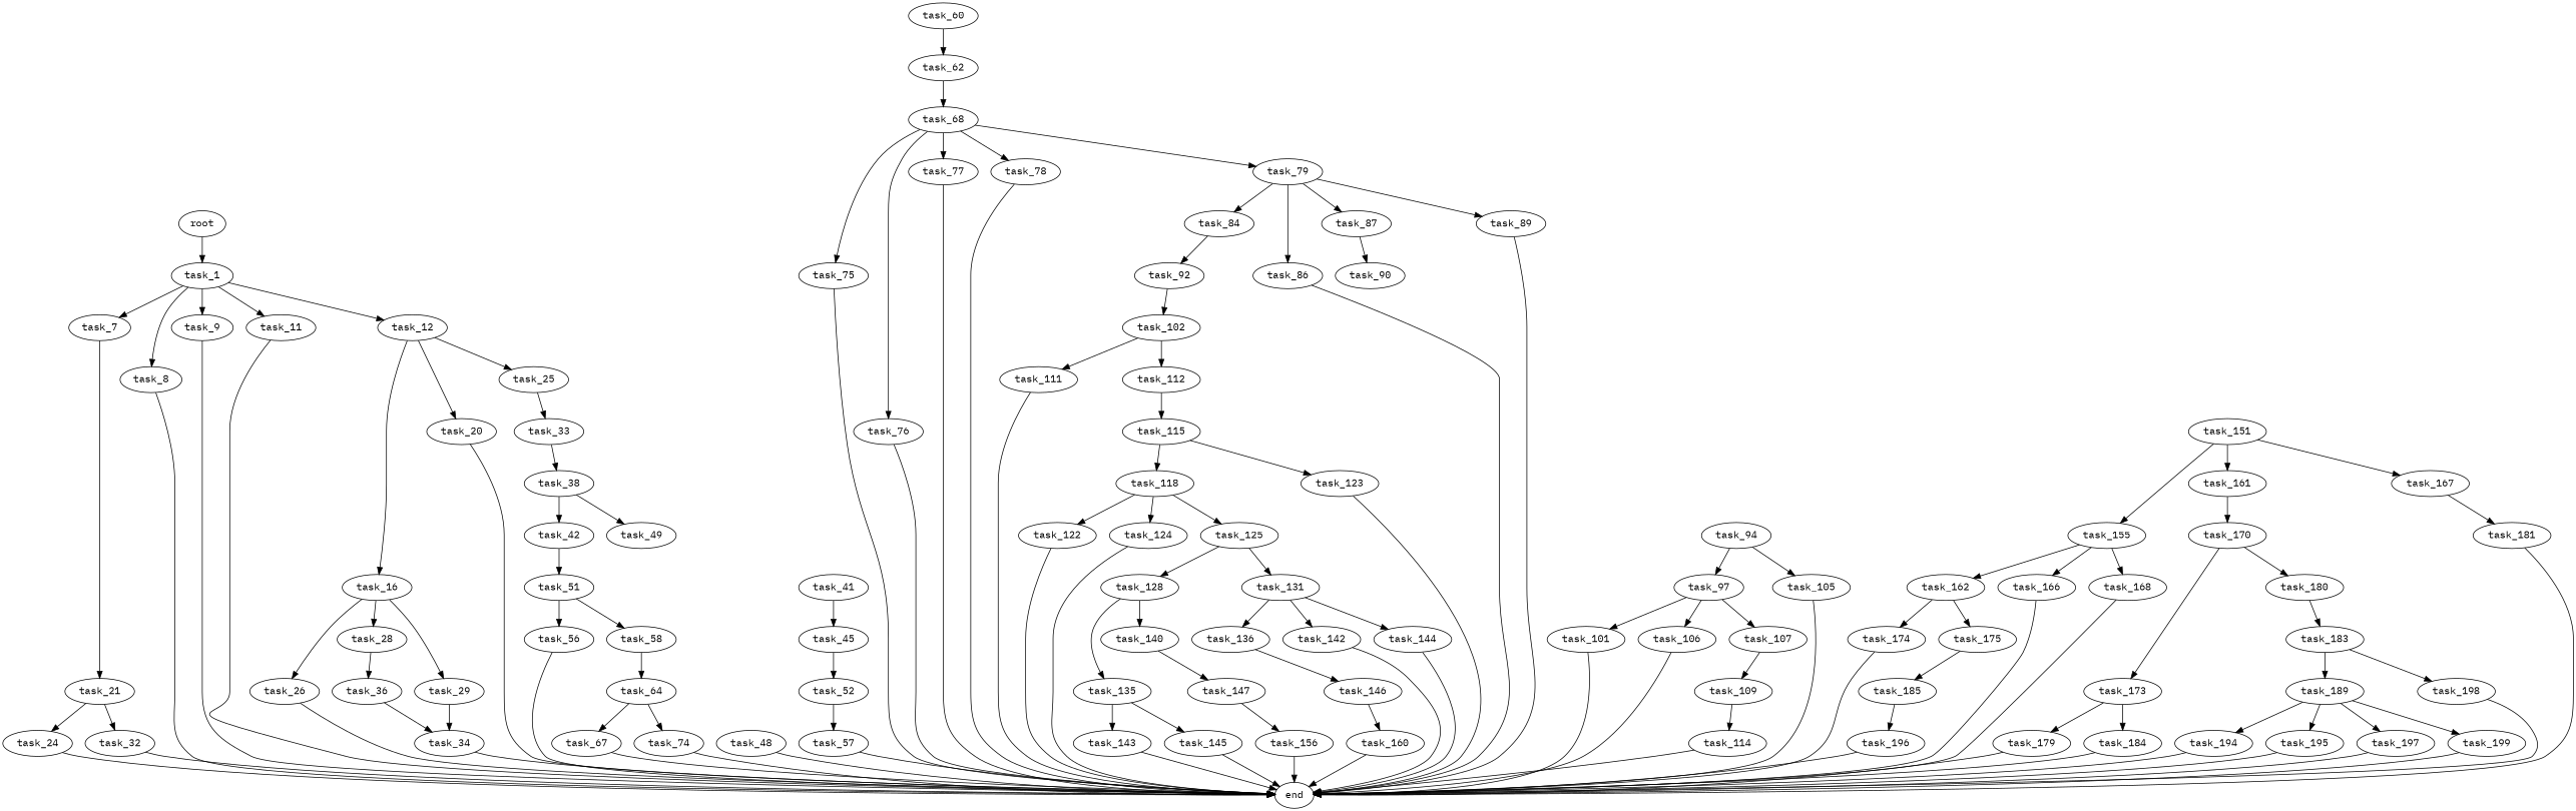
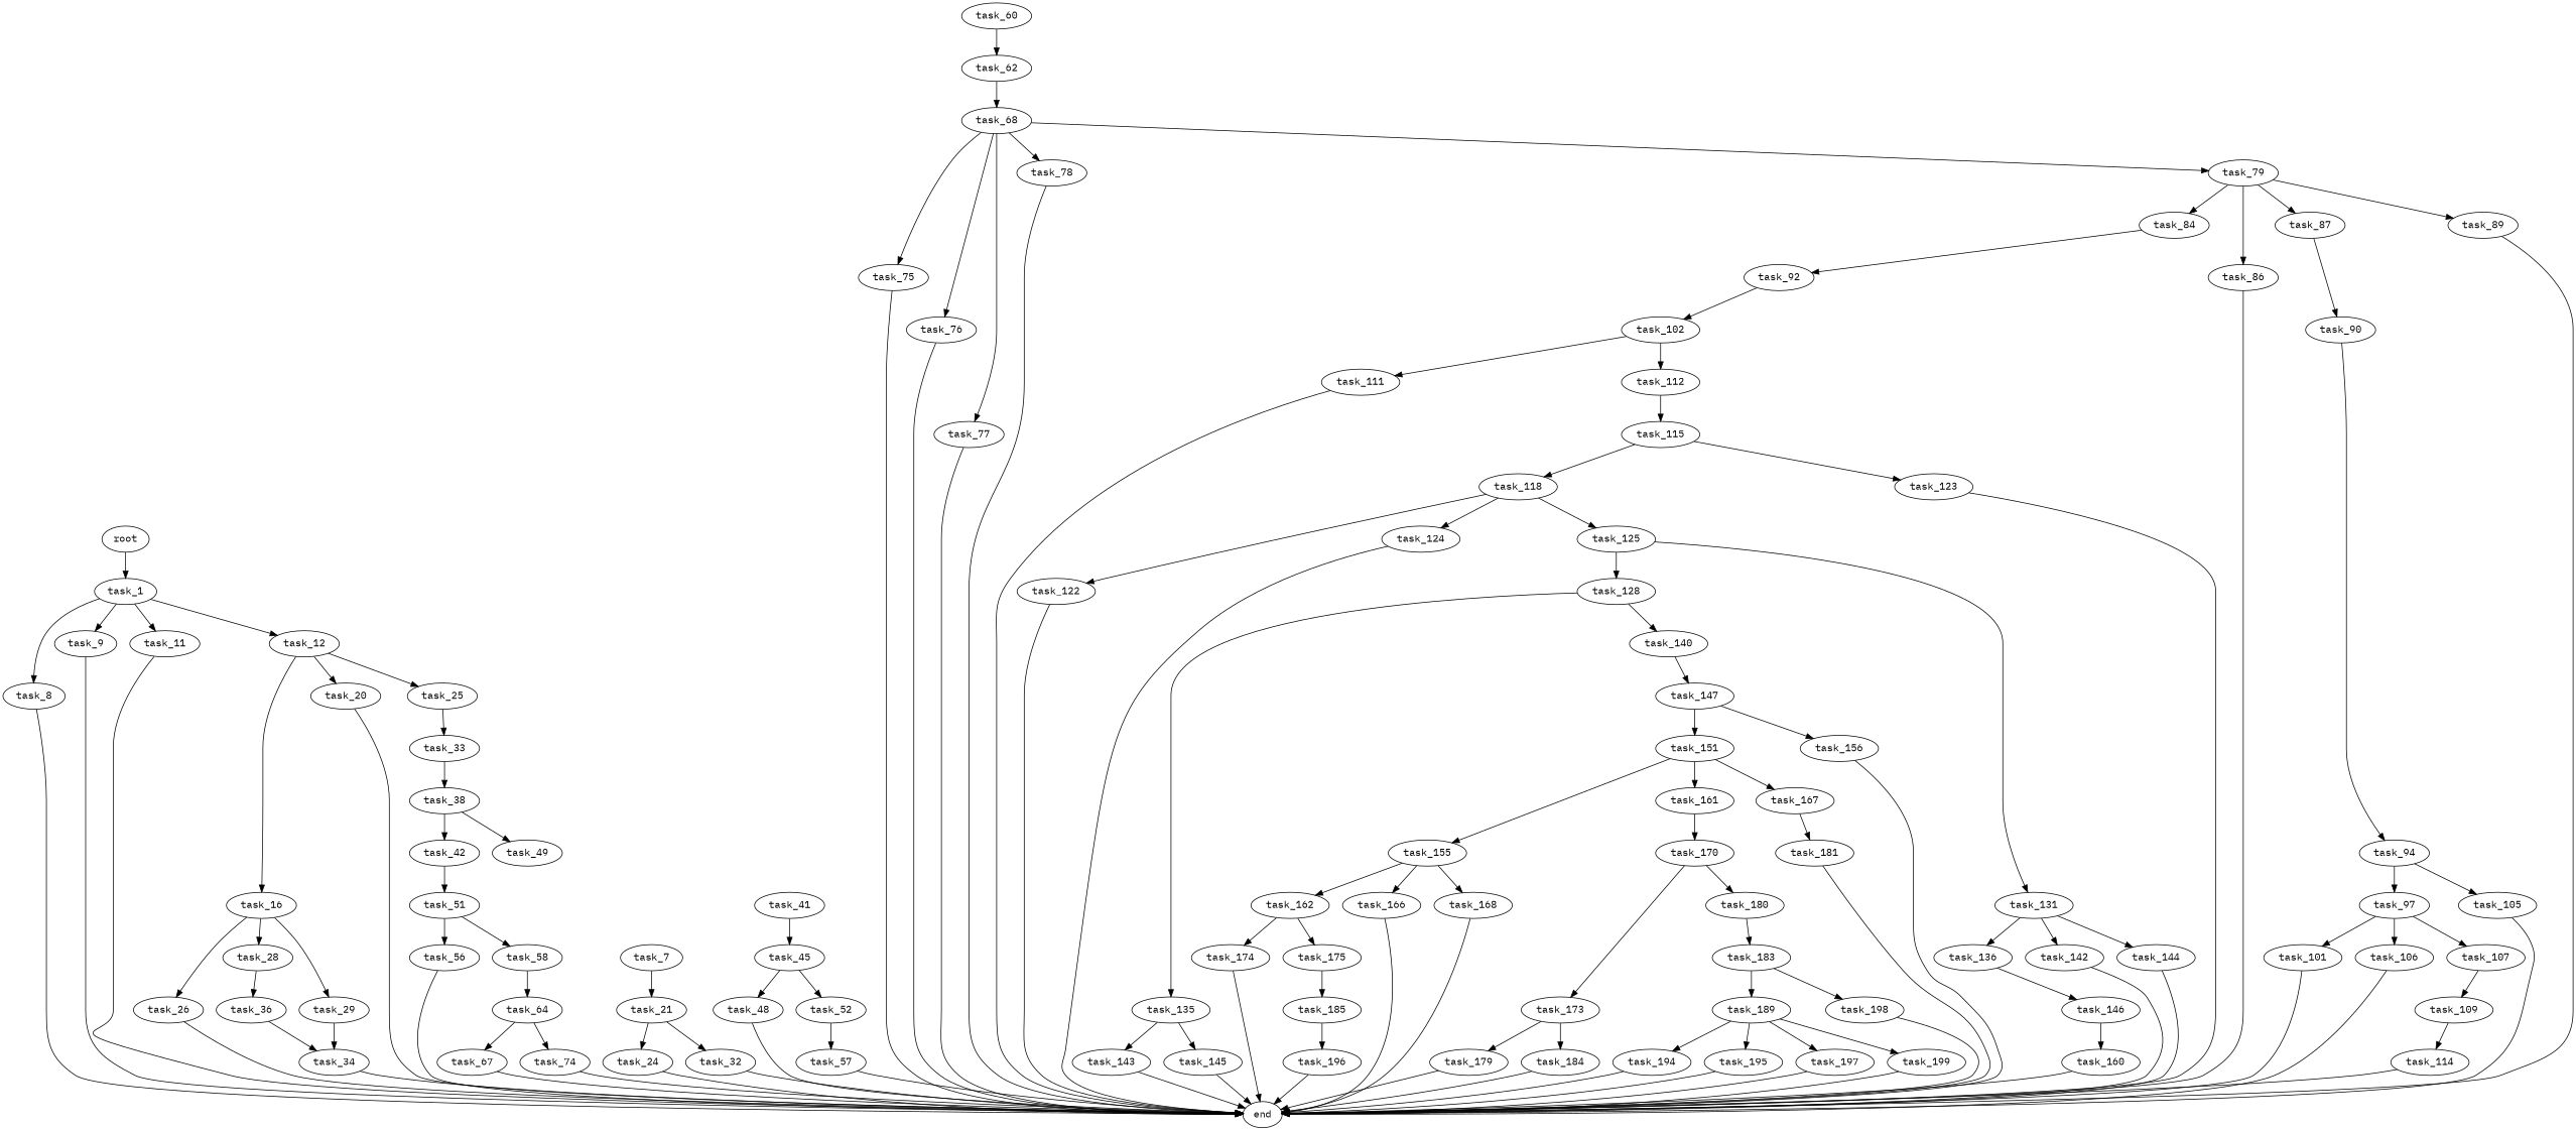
  digraph {
    fontname="IBM Plex Mono"
    node [fontname="IBM Plex Mono"]
    edge [fontname="IBM Plex Mono"]
    root
    task_1
    task_7
    task_8
    task_9
    task_11
    task_12
    task_21
    end
    task_16
    task_20
    task_25
    task_24
    task_32
    task_26
    task_28
    task_29
    task_33
    task_36
    task_34
    task_38
    task_42
    task_49
    task_41
    task_45
    task_51
    task_48
    task_52
    task_56
    task_58
    task_60
    task_62
    task_57
    task_64
    task_68
    task_67
    task_74
    task_75
    task_76
    task_77
    task_78
    task_79
    task_84
    task_86
    task_87
    task_89
    task_92
    task_90
    task_102
    task_94
    task_111
    task_112
    task_97
    task_105
    task_101
    task_106
    task_107
    task_115
    task_109
    task_114
    task_118
    task_123
    task_122
    task_124
    task_125
    task_128
    task_131
    task_135
    task_140
    task_136
    task_142
    task_144
    task_143
    task_145
    task_147
    task_146
    task_151
    task_156
    task_160
    task_155
    task_161
    task_167
    task_162
    task_166
    task_168
    task_170
    task_181
    task_174
    task_175
    task_173
    task_180
    task_185
    task_179
    task_184
    task_183
    task_196
    task_189
    task_198
    task_194
    task_195
    task_197
    task_199
    root -> task_1
-   task_1 -> task_7
    task_1 -> task_8
    task_1 -> task_9
    task_1 -> task_11
    task_1 -> task_12
    task_7 -> task_21
    task_8 -> end
    task_9 -> end
    task_11 -> end
    task_12 -> task_16
    task_12 -> task_20
    task_12 -> task_25
    task_21 -> task_24
    task_21 -> task_32
    task_16 -> task_26
    task_16 -> task_28
    task_16 -> task_29
    task_20 -> end
    task_25 -> task_33
    task_24 -> end
    task_32 -> end
    task_26 -> end
    task_28 -> task_36
    task_29 -> task_34
    task_33 -> task_38
    task_36 -> task_34
    task_34 -> end
    task_38 -> task_42
    task_38 -> task_49
    task_42 -> task_51
    task_41 -> task_45
+   task_45 -> task_48
    task_45 -> task_52
    task_51 -> task_56
    task_51 -> task_58
    task_48 -> end
    task_52 -> task_57
    task_56 -> end
    task_58 -> task_64
    task_60 -> task_62
    task_62 -> task_68
    task_57 -> end
    task_64 -> task_67
    task_64 -> task_74
    task_68 -> task_75
    task_68 -> task_76
    task_68 -> task_77
    task_68 -> task_78
    task_68 -> task_79
    task_67 -> end
    task_74 -> end
    task_75 -> end
    task_76 -> end
    task_77 -> end
    task_78 -> end
    task_79 -> task_84
    task_79 -> task_86
    task_79 -> task_87
    task_79 -> task_89
    task_84 -> task_92
    task_86 -> end
    task_87 -> task_90
    task_89 -> end
    task_92 -> task_102
+   task_90 -> task_94
    task_102 -> task_111
    task_102 -> task_112
    task_94 -> task_97
    task_94 -> task_105
    task_111 -> end
    task_112 -> task_115
    task_97 -> task_101
    task_97 -> task_106
    task_97 -> task_107
    task_105 -> end
    task_101 -> end
    task_106 -> end
    task_107 -> task_109
    task_115 -> task_118
    task_115 -> task_123
    task_109 -> task_114
    task_114 -> end
    task_118 -> task_122
    task_118 -> task_124
    task_118 -> task_125
    task_123 -> end
    task_122 -> end
    task_124 -> end
    task_125 -> task_128
    task_125 -> task_131
    task_128 -> task_135
    task_128 -> task_140
    task_131 -> task_136
    task_131 -> task_142
    task_131 -> task_144
    task_135 -> task_143
    task_135 -> task_145
    task_140 -> task_147
    task_136 -> task_146
    task_142 -> end
    task_144 -> end
    task_143 -> end
    task_145 -> end
+   task_147 -> task_151
    task_147 -> task_156
    task_146 -> task_160
    task_151 -> task_155
    task_151 -> task_161
    task_151 -> task_167
    task_156 -> end
    task_160 -> end
    task_155 -> task_162
    task_155 -> task_166
    task_155 -> task_168
    task_161 -> task_170
    task_167 -> task_181
    task_162 -> task_174
    task_162 -> task_175
    task_166 -> end
    task_168 -> end
    task_170 -> task_173
    task_170 -> task_180
    task_181 -> end
    task_174 -> end
    task_175 -> task_185
    task_173 -> task_179
    task_173 -> task_184
    task_180 -> task_183
    task_185 -> task_196
    task_179 -> end
    task_184 -> end
    task_183 -> task_189
    task_183 -> task_198
    task_196 -> end
    task_189 -> task_194
    task_189 -> task_195
    task_189 -> task_197
    task_189 -> task_199
    task_198 -> end
    task_194 -> end
    task_195 -> end
    task_197 -> end
    task_199 -> end
  }
